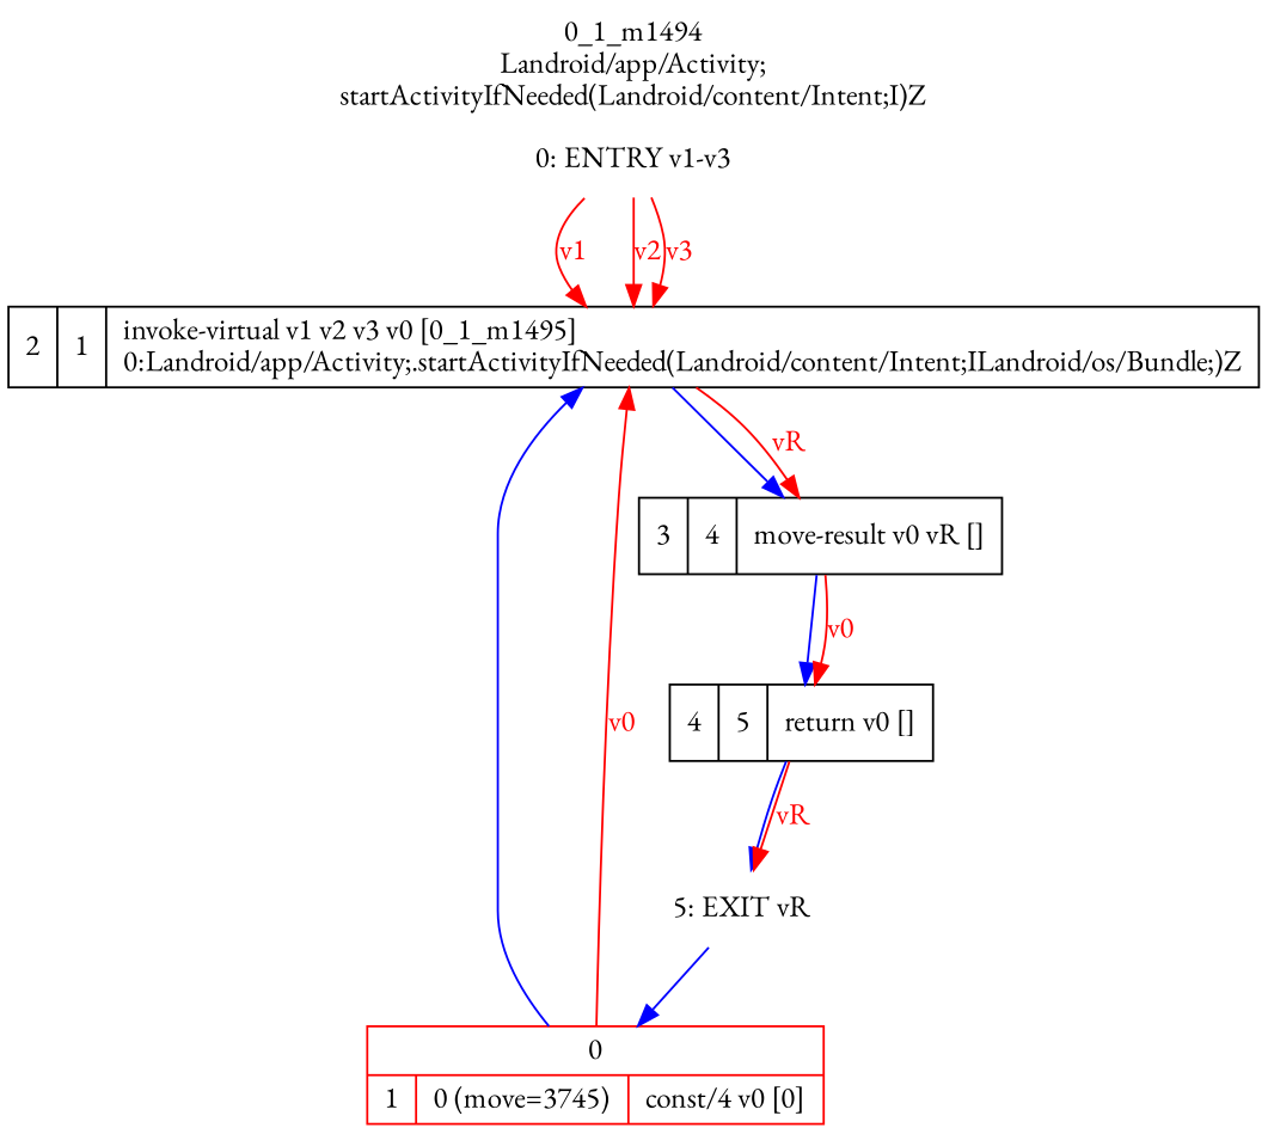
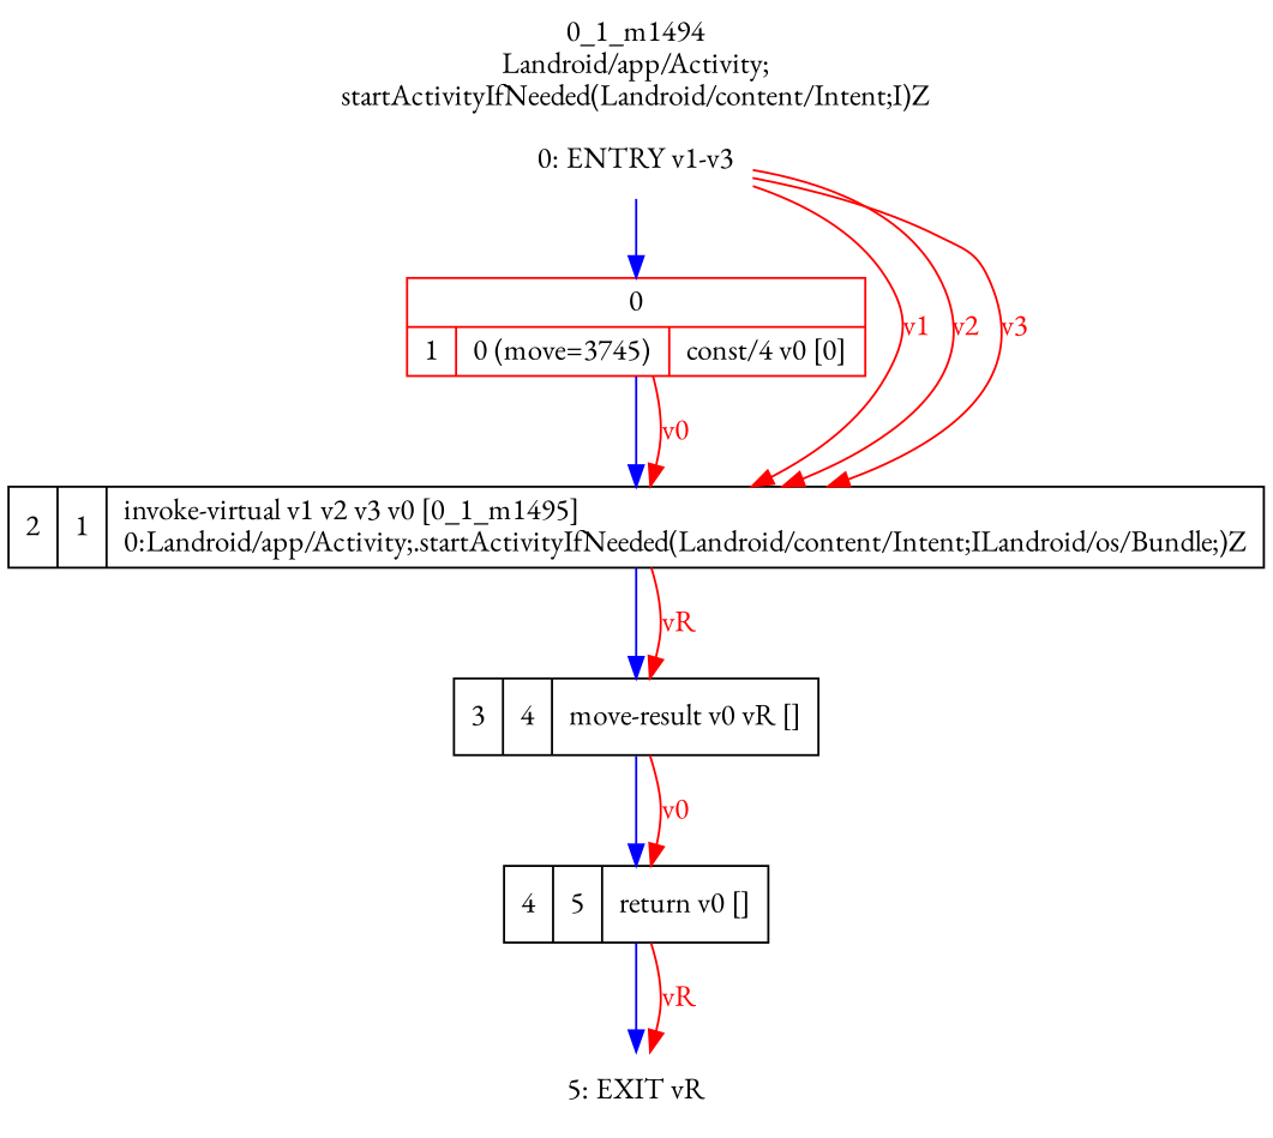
  digraph {
    fontname="EB Garamond"
    label="0_1_m1494\nLandroid/app/Activity;\nstartActivityIfNeeded(Landroid/content/Intent;I)Z"
    labelloc=t
    rankdir=UD
    node [fontname="EB Garamond" shape=record]
    edge [color=red fontcolor=red fontname="EB Garamond"]
    n1 [label="0: ENTRY v1-v3" shape=plaintext]
    n2 [color=red label="{0|{1|0 (move=3745)|const/4 v0 [0]\l}}"]
    n3 [label="2|1|invoke-virtual v1 v2 v3 v0 [0_1_m1495]\l0:Landroid/app/Activity;.startActivityIfNeeded(Landroid/content/Intent;ILandroid/os/Bundle;)Z\l"]
    n4 [label="3|4|move-result v0 vR []\l"]
    n5 [label="4|5|return v0 []\l"]
    n6 [label="5: EXIT vR" shape=plaintext]
-   n6 -> n2 [color=blue fontcolor=blue weight=100]
+   n1 -> n2 [color=blue fontcolor=blue weight=100]
    n1 -> n3 [label=v1]
    n1 -> n3 [label=v2]
    n1 -> n3 [label=v3]
    n2 -> n3 [color=blue fontcolor=blue weight=100]
    n2 -> n3 [label=v0]
    n3 -> n4 [color=blue fontcolor=blue weight=100]
    n3 -> n4 [label=vR]
    n4 -> n5 [color=blue fontcolor=blue weight=100]
    n4 -> n5 [label=v0]
    n5 -> n6 [color=blue fontcolor=blue weight=100]
    n5 -> n6 [label=vR]
  }
